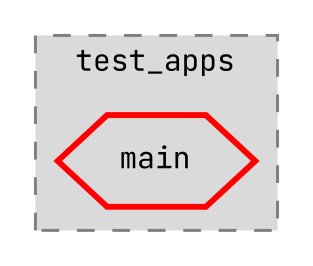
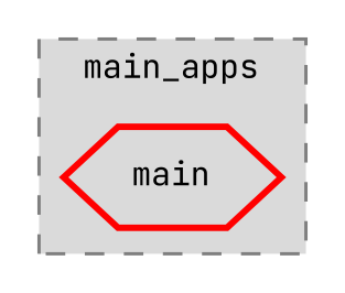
  digraph {
    compound=true
    fontname="JetBrains Mono"
    n1 [color=red fillcolor="#dadada" fontname="JetBrains Mono" fontsize=10 height=0.2 label=main shape=hexagon style="filled,bold" width=0.4]
    subgraph cluster_1 {
      bgcolor="#dadada"
      fontsize=10
-     label=test_apps
+     label=main_apps
      pencolor=grey50
      style="filled,dashed"
      n1
    }
  }
